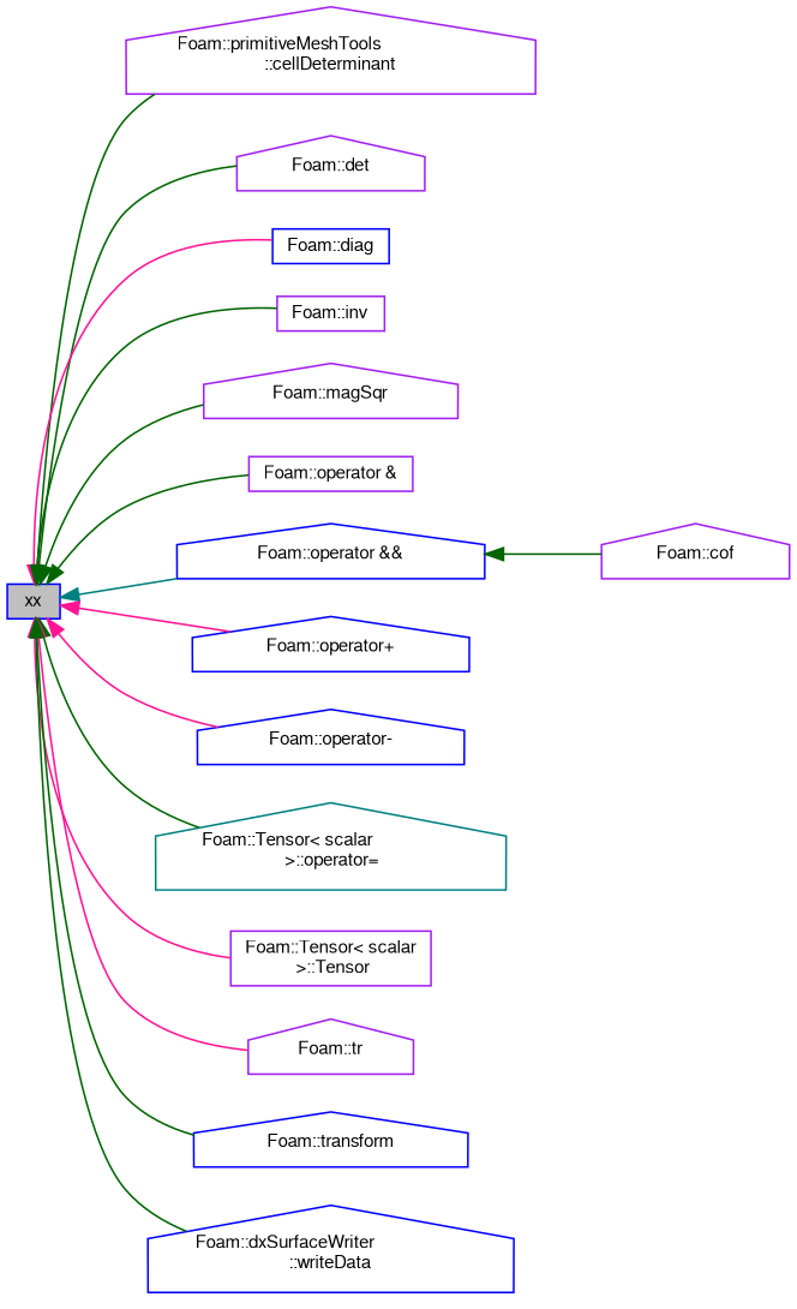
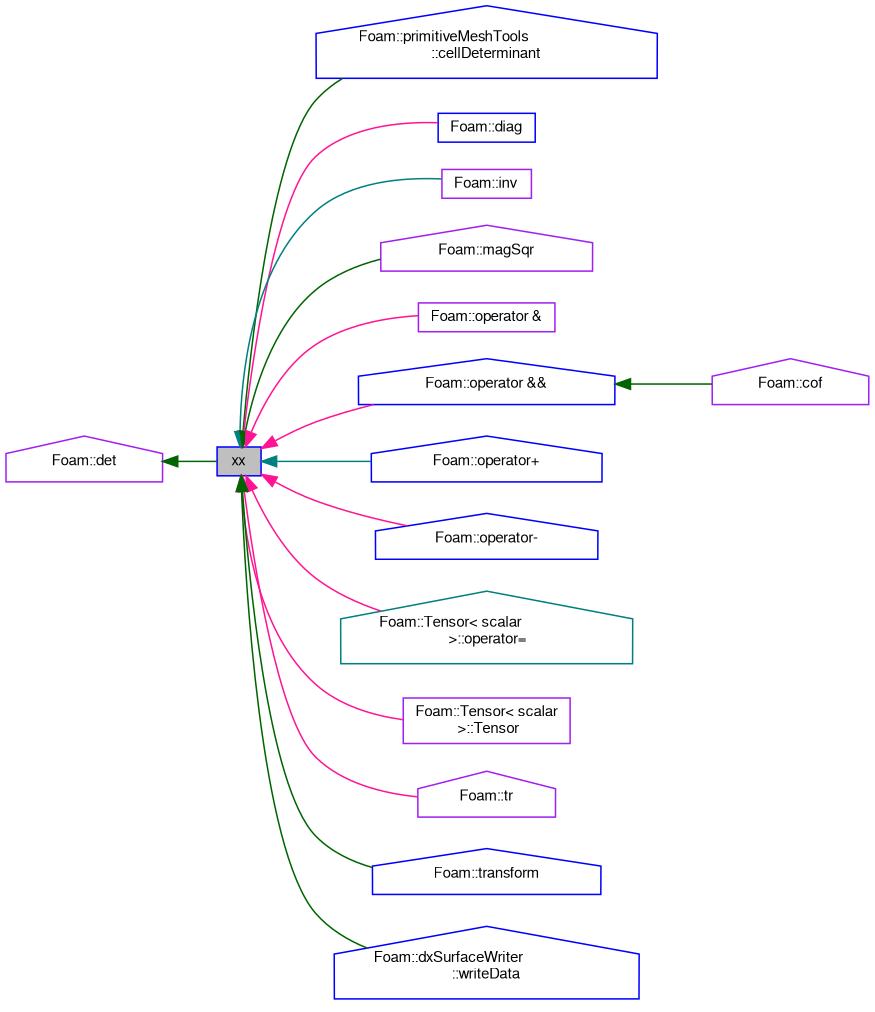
  digraph {
    rankdir=LR
    node [color=blue fontname=FreeSans fontsize=10 shape=house]
    edge [color=darkgreen dir=back fontname=FreeSans fontsize=10 labelfontname=FreeSans labelfontsize=10 style=solid]
    n1 [fillcolor=grey75 fontcolor=black height=0.2 label=xx shape=box style=filled width=0.4]
-   n2 [color=purple height=0.2 label="Foam::primitiveMeshTools\l::cellDeterminant" width=0.4]
+   n2 [height=0.2 label="Foam::primitiveMeshTools\l::cellDeterminant" width=0.4]
    n3 [color=purple height=0.2 label="Foam::det" width=0.4]
    n4 [height=0.2 label="Foam::diag" shape=box width=0.4]
    n5 [color=purple height=0.2 label="Foam::inv" shape=box width=0.4]
    n6 [color=purple height=0.2 label="Foam::magSqr" width=0.4]
    n7 [color=purple height=0.2 label="Foam::operator &" shape=box width=0.4]
    n8 [height=0.2 label="Foam::operator &&" width=0.4]
    n9 [height=0.2 label="Foam::operator+" width=0.4]
    n10 [height=0.2 label="Foam::operator-" width=0.4]
    n11 [color=teal height=0.2 label="Foam::Tensor\< scalar\l \>::operator=" width=0.4]
    n12 [color=purple height=0.2 label="Foam::Tensor\< scalar\l \>::Tensor" shape=box width=0.4]
    n13 [color=purple height=0.2 label="Foam::tr" width=0.4]
    n14 [height=0.2 label="Foam::transform" width=0.4]
    n15 [height=0.2 label="Foam::dxSurfaceWriter\l::writeData" width=0.4]
    n16 [color=purple height=0.2 label="Foam::cof" width=0.4]
    n1 -> n2
-   n1 -> n3
+   n3 -> n1
    n1 -> n4 [color=deeppink]
-   n1 -> n5
+   n1 -> n5 [color=teal]
    n1 -> n6
-   n1 -> n7
-   n1 -> n8 [color=teal]
-   n1 -> n9 [color=deeppink]
+   n1 -> n7 [color=deeppink]
+   n1 -> n8 [color=deeppink]
+   n1 -> n9 [color=teal]
    n1 -> n10 [color=deeppink]
-   n1 -> n11
+   n1 -> n11 [color=deeppink]
    n1 -> n12 [color=deeppink]
    n1 -> n13 [color=deeppink]
    n1 -> n14
    n1 -> n15
    n8 -> n16
  }
